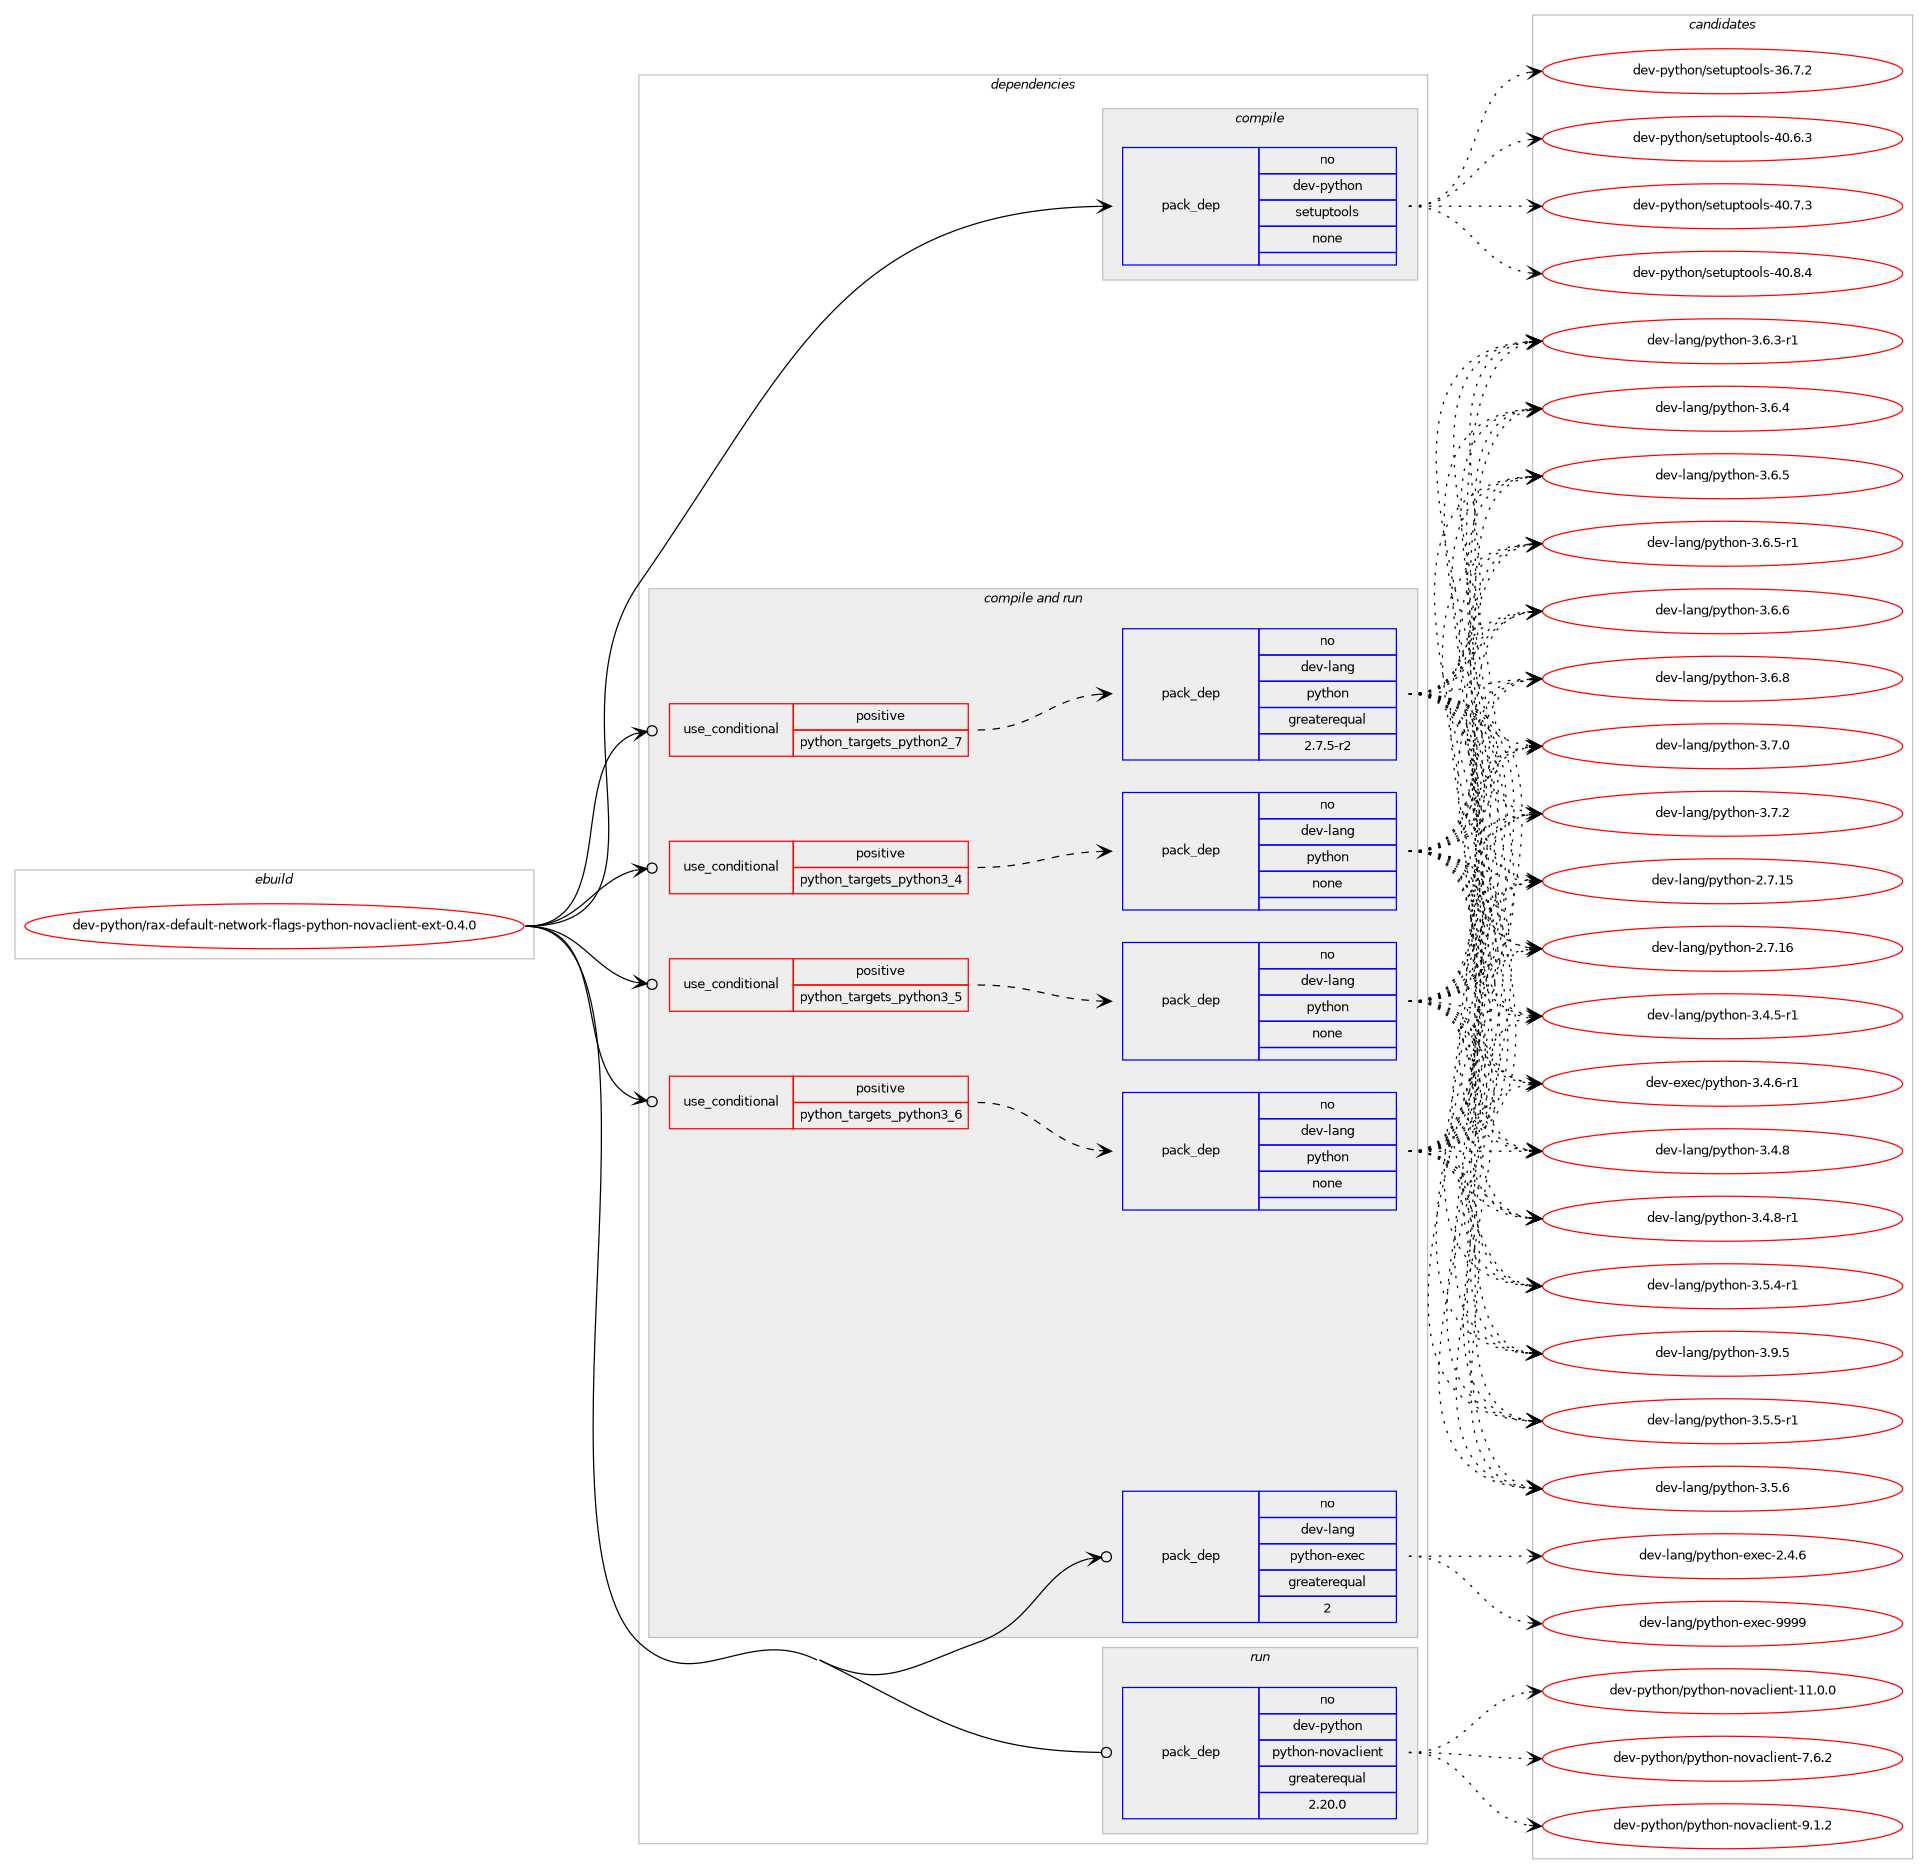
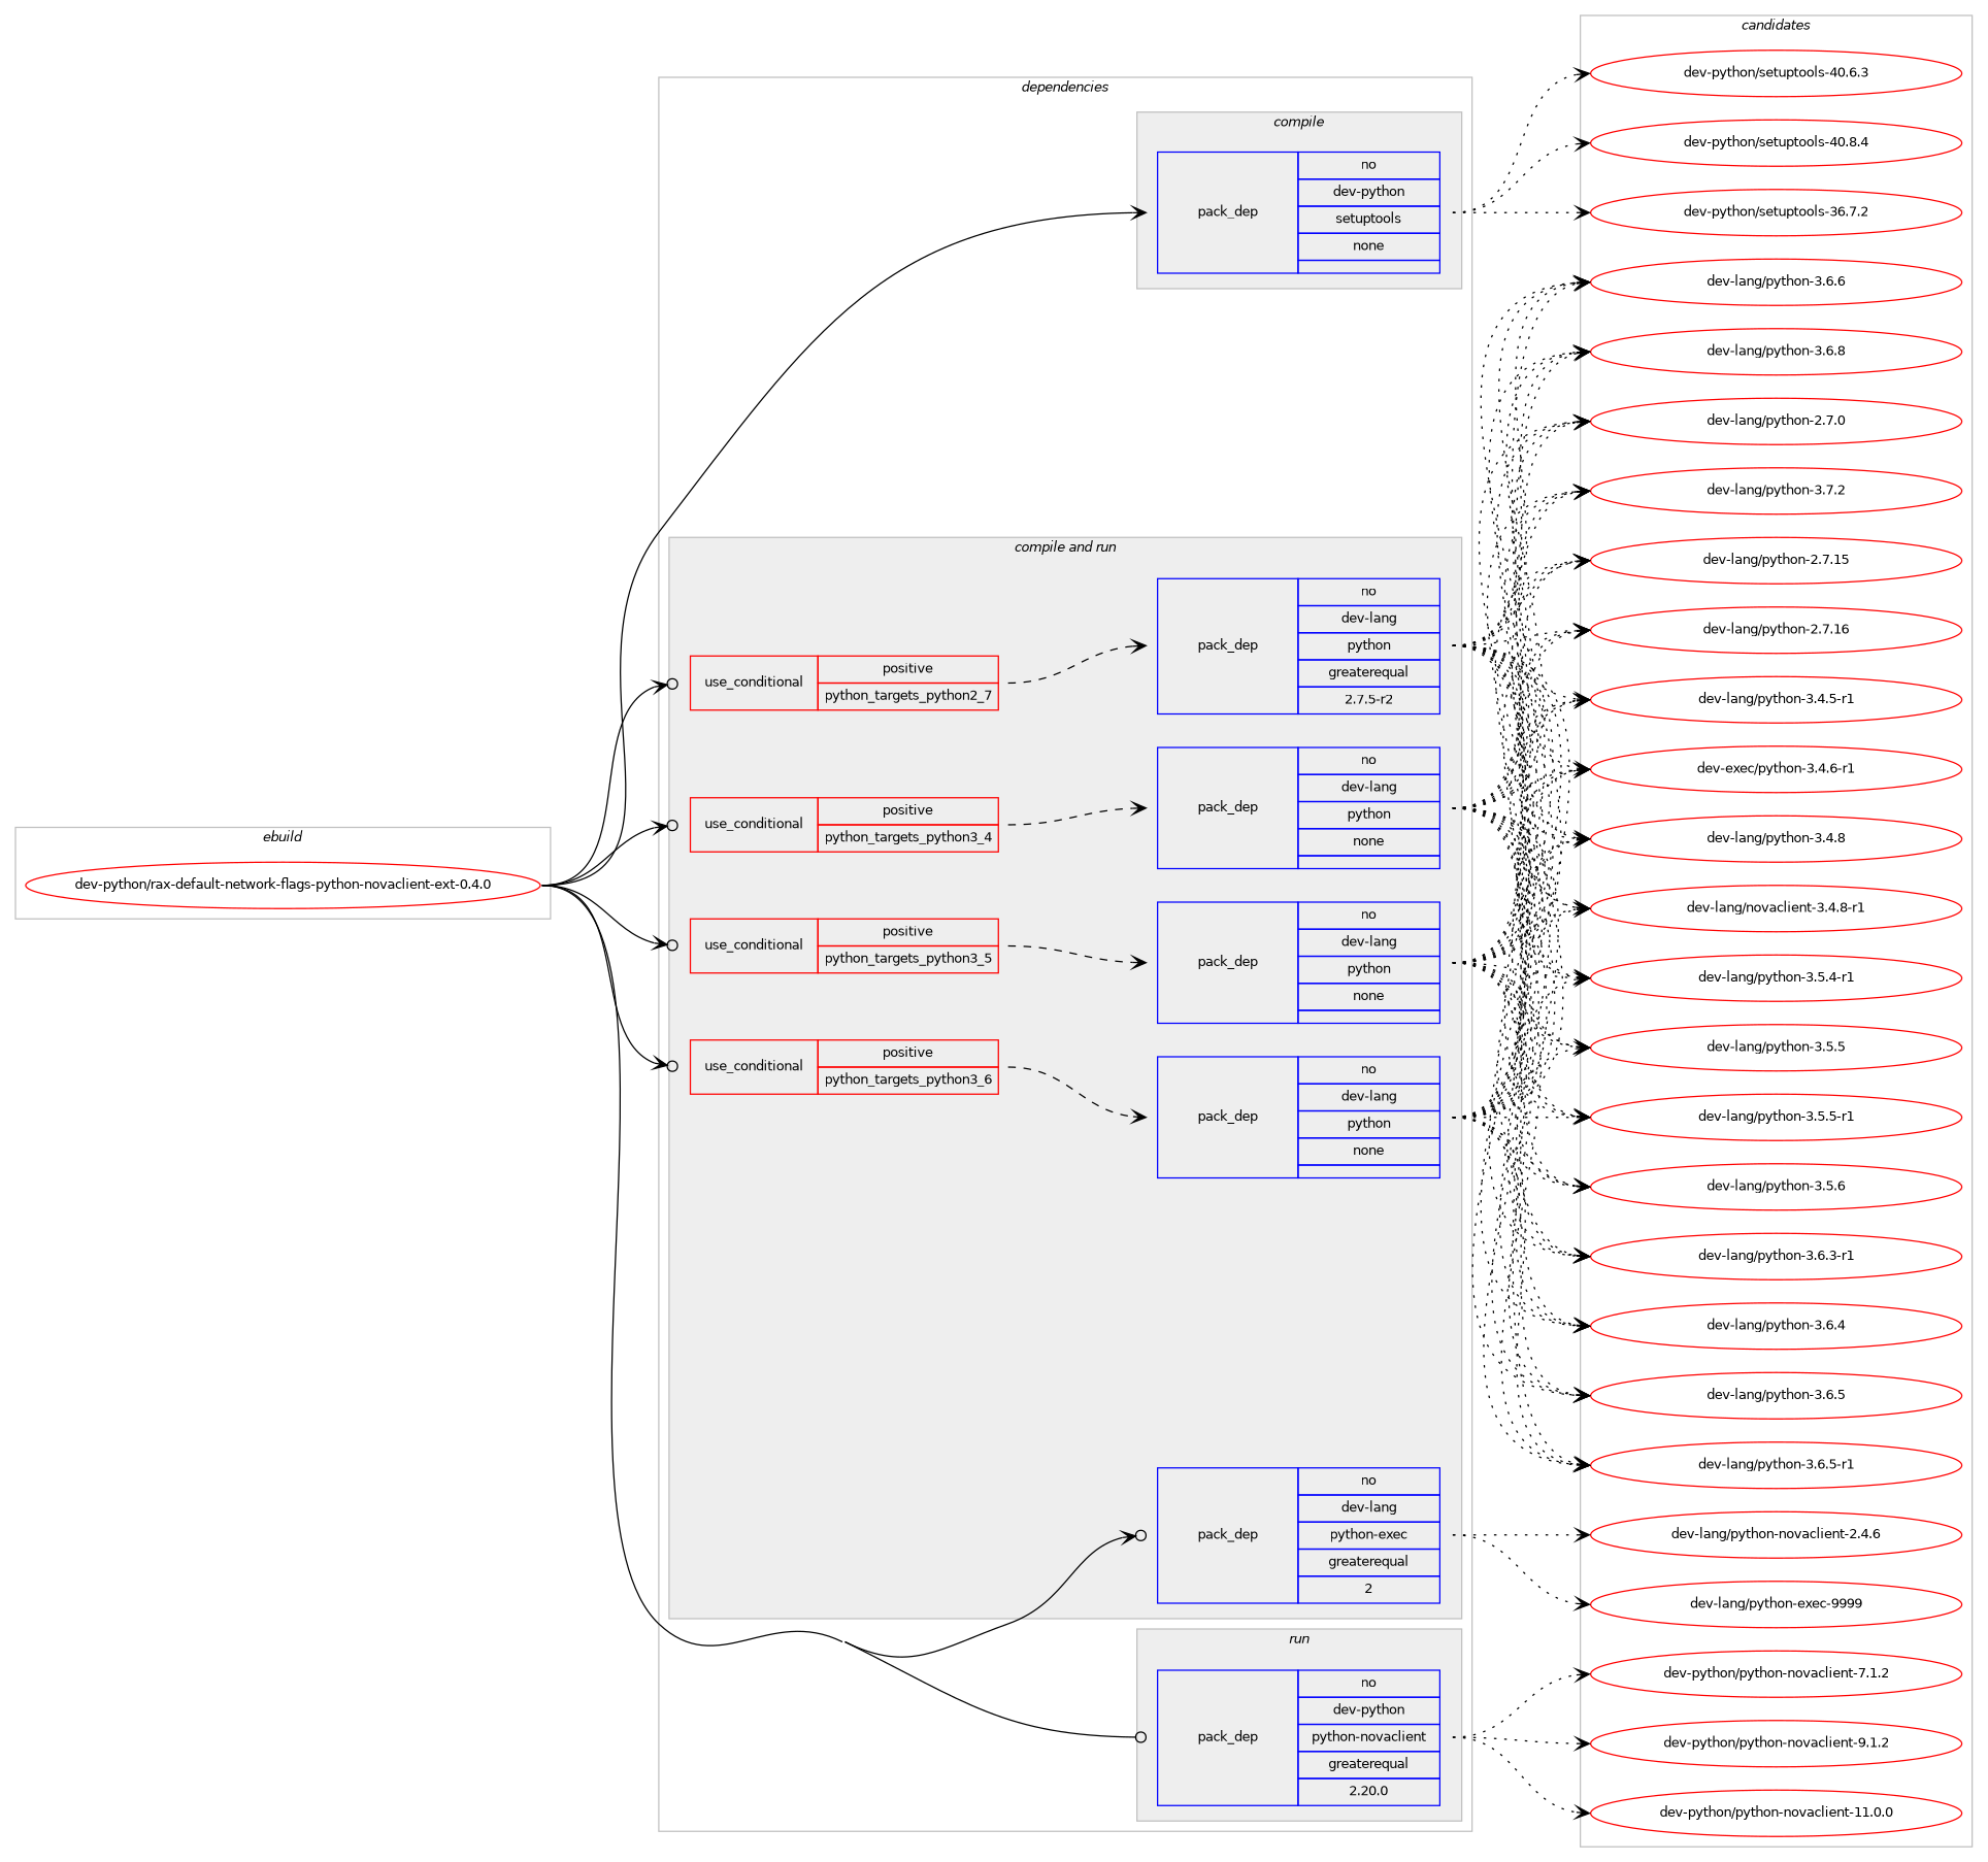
  digraph {
    compound=true
    concentrate=true
    fontname=Helvetica
    fontsize=10
    newrank=true
    rankdir=LR
    ranksep=1.5
    node [color=red fontname=Helvetica fontsize=10]
    edge [arrowhead=vee headport=w style=dotted tailport=e weight=100]
    n1 [label="dev-python/rax-default-network-flags-python-novaclient-ext-0.4.0" width=4]
    n2 [color=blue label=<<TABLE BORDER="0" CELLBORDER="1" CELLSPACING="0" CELLPADDING="4" WIDTH="220"><TR><TD ROWSPAN="6" CELLPADDING="30">pack_dep</TD></TR><TR><TD WIDTH="110">no</TD></TR><TR><TD>dev-python</TD></TR><TR><TD>setuptools</TD></TR><TR><TD>none</TD></TR><TR><TD></TD></TR></TABLE>> shape=none]
    n3 [color=blue label=<<TABLE BORDER="0" CELLBORDER="1" CELLSPACING="0" CELLPADDING="4" WIDTH="220"><TR><TD ROWSPAN="6" CELLPADDING="30">pack_dep</TD></TR><TR><TD WIDTH="110">no</TD></TR><TR><TD>dev-lang</TD></TR><TR><TD>python</TD></TR><TR><TD>greaterequal</TD></TR><TR><TD>2.7.5-r2</TD></TR></TABLE>> shape=none]
    n4 [label=<<TABLE BORDER="0" CELLBORDER="1" CELLSPACING="0" CELLPADDING="4"><TR><TD ROWSPAN="3" CELLPADDING="10">use_conditional</TD></TR><TR><TD>positive</TD></TR><TR><TD>python_targets_python2_7</TD></TR></TABLE>> shape=none]
    n5 [color=blue label=<<TABLE BORDER="0" CELLBORDER="1" CELLSPACING="0" CELLPADDING="4" WIDTH="220"><TR><TD ROWSPAN="6" CELLPADDING="30">pack_dep</TD></TR><TR><TD WIDTH="110">no</TD></TR><TR><TD>dev-lang</TD></TR><TR><TD>python</TD></TR><TR><TD>none</TD></TR><TR><TD></TD></TR></TABLE>> shape=none]
    n6 [label=<<TABLE BORDER="0" CELLBORDER="1" CELLSPACING="0" CELLPADDING="4"><TR><TD ROWSPAN="3" CELLPADDING="10">use_conditional</TD></TR><TR><TD>positive</TD></TR><TR><TD>python_targets_python3_4</TD></TR></TABLE>> shape=none]
    n7 [color=blue label=<<TABLE BORDER="0" CELLBORDER="1" CELLSPACING="0" CELLPADDING="4" WIDTH="220"><TR><TD ROWSPAN="6" CELLPADDING="30">pack_dep</TD></TR><TR><TD WIDTH="110">no</TD></TR><TR><TD>dev-lang</TD></TR><TR><TD>python</TD></TR><TR><TD>none</TD></TR><TR><TD></TD></TR></TABLE>> shape=none]
    n8 [label=<<TABLE BORDER="0" CELLBORDER="1" CELLSPACING="0" CELLPADDING="4"><TR><TD ROWSPAN="3" CELLPADDING="10">use_conditional</TD></TR><TR><TD>positive</TD></TR><TR><TD>python_targets_python3_5</TD></TR></TABLE>> shape=none]
    n9 [color=blue label=<<TABLE BORDER="0" CELLBORDER="1" CELLSPACING="0" CELLPADDING="4" WIDTH="220"><TR><TD ROWSPAN="6" CELLPADDING="30">pack_dep</TD></TR><TR><TD WIDTH="110">no</TD></TR><TR><TD>dev-lang</TD></TR><TR><TD>python</TD></TR><TR><TD>none</TD></TR><TR><TD></TD></TR></TABLE>> shape=none]
    n10 [label=<<TABLE BORDER="0" CELLBORDER="1" CELLSPACING="0" CELLPADDING="4"><TR><TD ROWSPAN="3" CELLPADDING="10">use_conditional</TD></TR><TR><TD>positive</TD></TR><TR><TD>python_targets_python3_6</TD></TR></TABLE>> shape=none]
    n11 [color=blue label=<<TABLE BORDER="0" CELLBORDER="1" CELLSPACING="0" CELLPADDING="4" WIDTH="220"><TR><TD ROWSPAN="6" CELLPADDING="30">pack_dep</TD></TR><TR><TD WIDTH="110">no</TD></TR><TR><TD>dev-lang</TD></TR><TR><TD>python-exec</TD></TR><TR><TD>greaterequal</TD></TR><TR><TD>2</TD></TR></TABLE>> shape=none]
    n12 [color=blue label=<<TABLE BORDER="0" CELLBORDER="1" CELLSPACING="0" CELLPADDING="4" WIDTH="220"><TR><TD ROWSPAN="6" CELLPADDING="30">pack_dep</TD></TR><TR><TD WIDTH="110">no</TD></TR><TR><TD>dev-python</TD></TR><TR><TD>python-novaclient</TD></TR><TR><TD>greaterequal</TD></TR><TR><TD>2.20.0</TD></TR></TABLE>> shape=none]
    n13 [label="dev-python/setuptools-36.7.2" width=4]
    n14 [label="dev-python/setuptools-40.6.3" width=4]
-   n15 [label="dev-python/setuptools-40.7.3" width=4]
    n16 [label="dev-python/setuptools-40.8.4" width=4]
    n17 [label="dev-lang/python-2.7.15" width=4]
    n18 [label="dev-lang/python-2.7.16" width=4]
    n19 [label="dev-lang/python-3.4.5-r1" width=4]
    n20 [label="dev-exec/python-3.4.6-r1" width=4]
    n21 [label="dev-lang/python-3.4.8" width=4]
-   n22 [label="dev-lang/python-3.4.8-r1" width=4]
+   n22 [label="dev-lang/novaclient-3.4.8-r1" width=4]
    n23 [label="dev-lang/python-3.5.4-r1" width=4]
-   n24 [label="dev-lang/python-3.9.5" width=4]
+   n24 [label="dev-lang/python-3.5.5" width=4]
    n25 [label="dev-lang/python-3.5.5-r1" width=4]
    n26 [label="dev-lang/python-3.5.6" width=4]
    n27 [label="dev-lang/python-3.6.3-r1" width=4]
    n28 [label="dev-lang/python-3.6.4" width=4]
    n29 [label="dev-lang/python-3.6.5" width=4]
    n30 [label="dev-lang/python-3.6.5-r1" width=4]
    n31 [label="dev-lang/python-3.6.6" width=4]
    n32 [label="dev-lang/python-3.6.8" width=4]
-   n33 [label="dev-lang/python-3.7.0" width=4]
+   n33 [label="dev-lang/python-2.7.0" width=4]
    n34 [label="dev-lang/python-3.7.2" width=4]
-   n35 [label="dev-lang/python-exec-2.4.6" width=4]
+   n35 [label="dev-lang/python-novaclient-2.4.6" width=4]
    n36 [label="dev-lang/python-exec-9999" width=4]
    n37 [label="dev-python/python-novaclient-11.0.0" width=4]
-   n38 [label="dev-python/python-novaclient-7.6.2" width=4]
+   n38 [label="dev-python/python-novaclient-7.1.2" width=4]
    n39 [label="dev-python/python-novaclient-9.1.2" width=4]
    subgraph cluster_1 {
      color=gray
      label=<<i>ebuild</i>>
      rank=same
      n1
    }
    subgraph cluster_2 {
      color=gray
      label=<<i>dependencies</i>>
      subgraph cluster_3 {
        color=gray
        fillcolor="#eeeeee"
        label=<<i>compile</i>>
        style=filled
        subgraph sub_4 {
          color=gray
          fillcolor="#eeeeee"
          label=<<i>compile</i>>
          style=filled
          n2
        }
      }
      subgraph cluster_5 {
        color=gray
        fillcolor="#eeeeee"
        label=<<i>compile and run</i>>
        style=filled
        subgraph sub_6 {
          color=gray
          fillcolor="#eeeeee"
          label=<<i>compile and run</i>>
          style=filled
          n4
          subgraph sub_7 {
            color=gray
            fillcolor="#eeeeee"
            label=<<i>compile and run</i>>
            style=filled
            n3
          }
        }
        subgraph sub_8 {
          color=gray
          fillcolor="#eeeeee"
          label=<<i>compile and run</i>>
          style=filled
          n6
          subgraph sub_9 {
            color=gray
            fillcolor="#eeeeee"
            label=<<i>compile and run</i>>
            style=filled
            n5
          }
        }
        subgraph sub_10 {
          color=gray
          fillcolor="#eeeeee"
          label=<<i>compile and run</i>>
          style=filled
          n8
          subgraph sub_11 {
            color=gray
            fillcolor="#eeeeee"
            label=<<i>compile and run</i>>
            style=filled
            n7
          }
        }
        subgraph sub_12 {
          color=gray
          fillcolor="#eeeeee"
          label=<<i>compile and run</i>>
          style=filled
          n10
          subgraph sub_13 {
            color=gray
            fillcolor="#eeeeee"
            label=<<i>compile and run</i>>
            style=filled
            n9
          }
        }
        subgraph sub_14 {
          color=gray
          fillcolor="#eeeeee"
          label=<<i>compile and run</i>>
          style=filled
          n11
        }
      }
      subgraph cluster_15 {
        color=gray
        fillcolor="#eeeeee"
        label=<<i>run</i>>
        style=filled
        subgraph sub_16 {
          color=gray
          fillcolor="#eeeeee"
          label=<<i>run</i>>
          style=filled
          n12
        }
      }
    }
    subgraph cluster_17 {
      color=gray
      label=<<i>candidates</i>>
      rank=same
      subgraph sub_18 {
        color=black
        label=<<i>candidates</i>>
        nodesep=1
        rank=same
        n13
        n14
-       n15
        n16
      }
      subgraph sub_19 {
        color=black
        label=<<i>candidates</i>>
        nodesep=1
        rank=same
        n17
        n18
        n19
        n20
        n21
        n22
        n23
        n24
        n25
        n26
        n27
        n28
        n29
        n30
        n31
        n32
        n33
        n34
      }
      subgraph sub_20 {
        color=black
        label=<<i>candidates</i>>
        nodesep=1
        rank=same
        n17
        n18
        n19
        n20
        n21
        n22
        n23
        n24
        n25
        n26
        n27
        n28
        n29
        n30
        n31
        n32
        n33
        n34
      }
      subgraph sub_21 {
        color=black
        label=<<i>candidates</i>>
        nodesep=1
        rank=same
        n17
        n18
        n19
        n20
        n21
        n22
        n23
        n24
        n25
        n26
        n27
        n28
        n29
        n30
        n31
        n32
        n33
        n34
      }
      subgraph sub_22 {
        color=black
        label=<<i>candidates</i>>
        nodesep=1
        rank=same
        n17
        n18
        n19
        n20
        n21
        n22
        n23
        n24
        n25
        n26
        n27
        n28
        n29
        n30
        n31
        n32
        n33
        n34
      }
      subgraph sub_23 {
        color=black
        label=<<i>candidates</i>>
        nodesep=1
        rank=same
        n35
        n36
      }
      subgraph sub_24 {
        color=black
        label=<<i>candidates</i>>
        nodesep=1
        rank=same
        n37
        n38
        n39
      }
    }
    n1 -> n2 [style=solid weight=20]
    n1 -> n4 [arrowhead=odotvee style=solid weight=20]
    n1 -> n6 [arrowhead=odotvee style=solid weight=20]
    n1 -> n8 [arrowhead=odotvee style=solid weight=20]
    n1 -> n10 [arrowhead=odotvee style=solid weight=20]
    n1 -> n11 [arrowhead=odotvee style=solid weight=20]
    n1 -> n12 [arrowhead=odot style=solid weight=20]
    n2 -> n13
    n2 -> n14
-   n2 -> n15
    n2 -> n16
    n3 -> n17
    n3 -> n18
    n3 -> n19
    n3 -> n20
    n3 -> n21
    n3 -> n22
    n3 -> n23
    n3 -> n24
    n3 -> n25
    n3 -> n26
    n3 -> n27
    n3 -> n28
    n3 -> n29
    n3 -> n30
    n3 -> n31
    n3 -> n32
    n3 -> n33
    n3 -> n34
    n4 -> n3 [style=dashed weight=20]
    n5 -> n17
    n5 -> n18
    n5 -> n19
    n5 -> n20
    n5 -> n21
    n5 -> n22
    n5 -> n23
    n5 -> n24
    n5 -> n25
    n5 -> n26
    n5 -> n27
    n5 -> n28
    n5 -> n29
    n5 -> n30
    n5 -> n31
    n5 -> n32
    n5 -> n33
    n5 -> n34
    n6 -> n5 [style=dashed weight=20]
    n7 -> n17
    n7 -> n18
    n7 -> n19
    n7 -> n20
    n7 -> n21
    n7 -> n22
    n7 -> n23
    n7 -> n24
    n7 -> n25
    n7 -> n26
    n7 -> n27
    n7 -> n28
    n7 -> n29
    n7 -> n30
    n7 -> n31
    n7 -> n32
    n7 -> n33
    n7 -> n34
    n8 -> n7 [style=dashed weight=20]
    n9 -> n17
    n9 -> n18
    n9 -> n19
    n9 -> n20
    n9 -> n21
    n9 -> n22
    n9 -> n23
    n9 -> n24
    n9 -> n25
    n9 -> n26
    n9 -> n27
    n9 -> n28
    n9 -> n29
    n9 -> n30
    n9 -> n31
    n9 -> n32
    n9 -> n33
    n9 -> n34
    n10 -> n9 [style=dashed weight=20]
    n11 -> n35
    n11 -> n36
    n12 -> n37
    n12 -> n38
    n12 -> n39
  }
